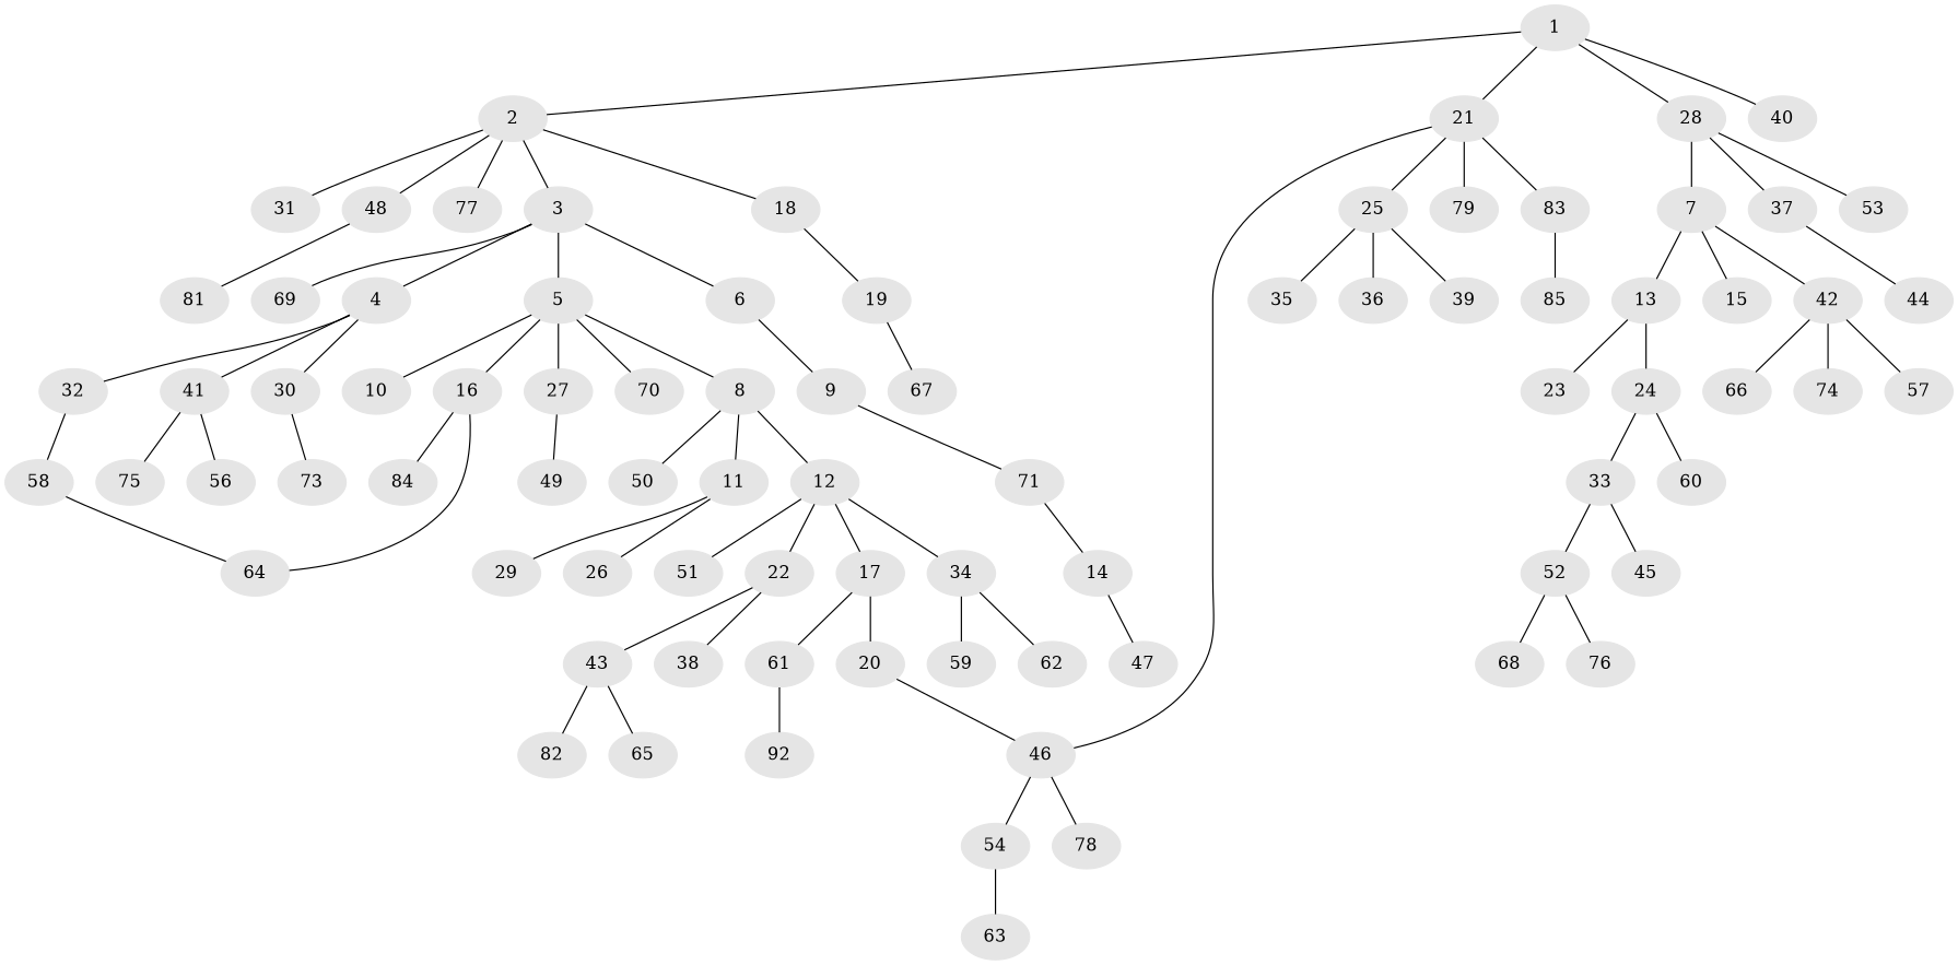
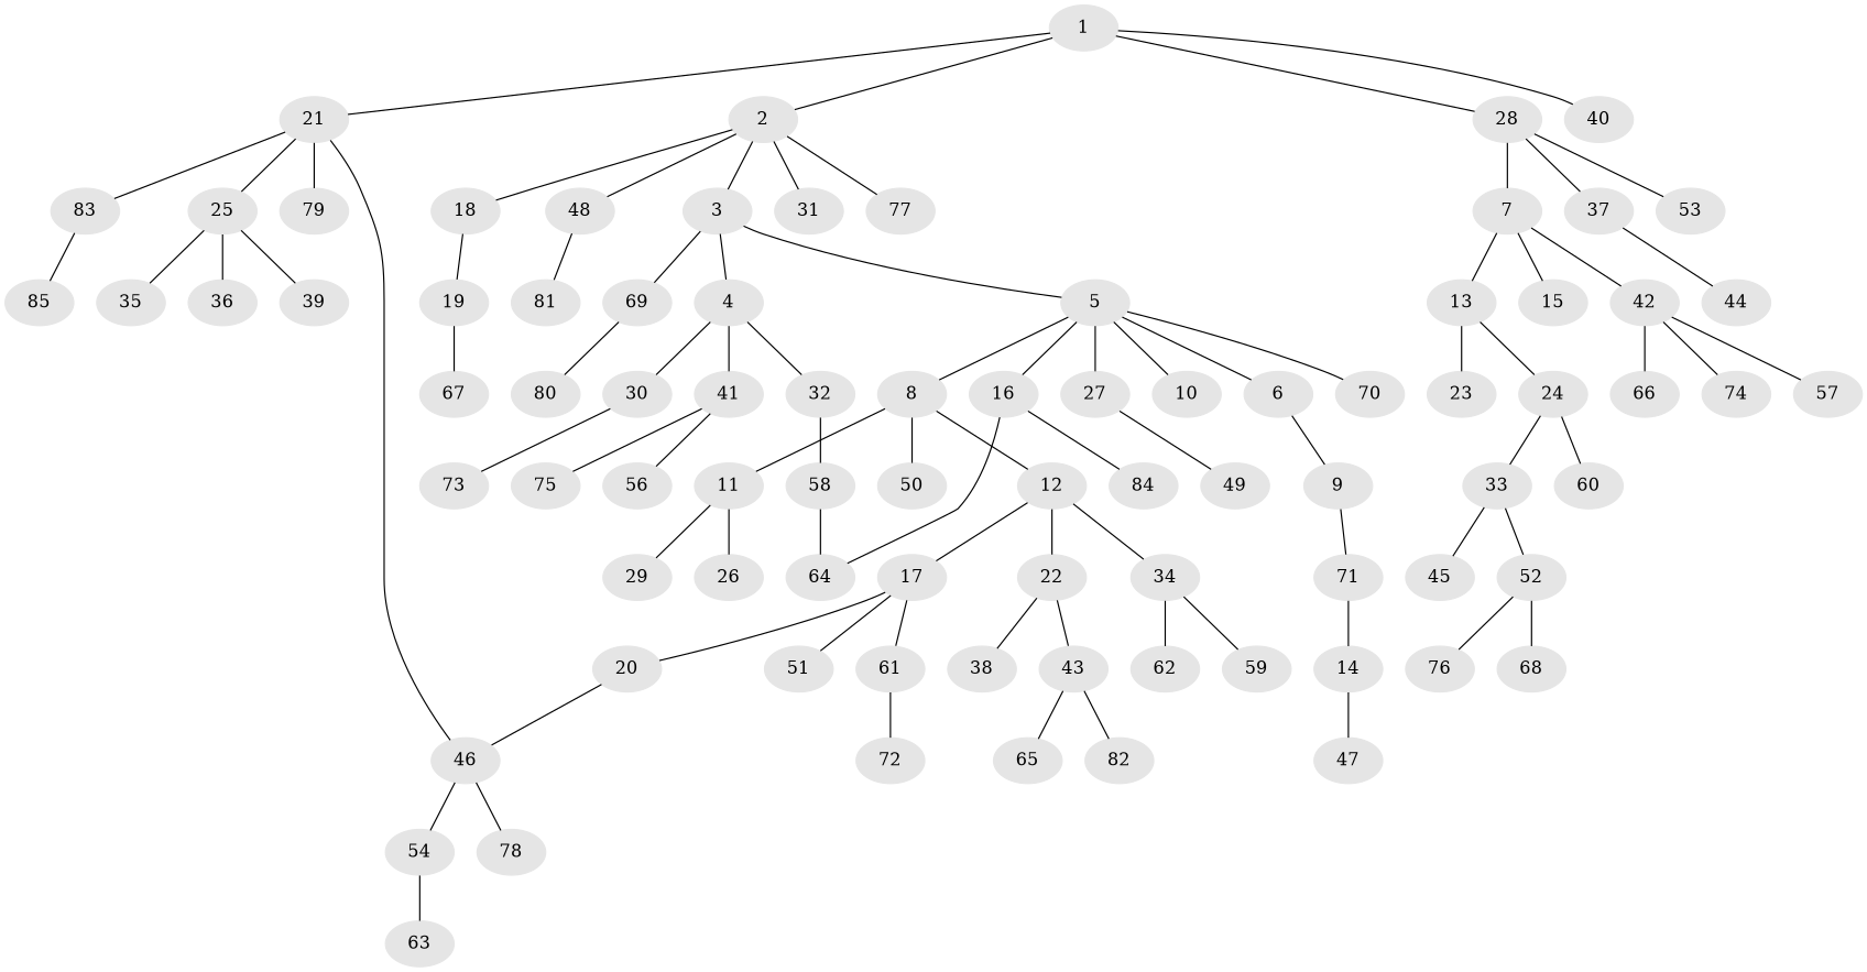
  graph {
    node [color=gray90 style=filled]
    1
    2
    21
    28
    40
    3
    18
    31
    48
    77
    7
    13
    15
    42
    46
    25
    79
    83
    37
    53
    4
    5
    6
    69
    19
    81
    30
    32
    41
    8
    10
    16
    27
    70
    9
+   80
    73
    58
    11
    12
    50
    64
    84
    49
    71
    23
    24
    57
    66
    74
    26
    29
    17
    22
    34
    51
    14
    47
    20
    61
    38
    43
    59
    62
    33
    60
-   72 [label=92]
+   72
    67
    54
    78
    35
    36
    39
    85
    65
    82
    45
    52
    44
    56
    75
    68
    76
    63
    1 -- 2
    1 -- 21
    1 -- 28
    1 -- 40
    2 -- 3
    2 -- 18
    2 -- 31
    2 -- 48
    2 -- 77
    21 -- 46
    21 -- 25
    21 -- 79
    21 -- 83
    28 -- 7
    28 -- 37
    28 -- 53
    3 -- 4
    3 -- 5
-   3 -- 6
+   5 -- 6
    3 -- 69
    18 -- 19
    48 -- 81
    7 -- 13
    7 -- 15
    7 -- 42
    13 -- 23
    13 -- 24
    42 -- 57
    42 -- 66
    42 -- 74
    46 -- 54
    46 -- 78
    25 -- 35
    25 -- 36
    25 -- 39
    83 -- 85
    37 -- 44
    4 -- 30
    4 -- 32
    4 -- 41
    5 -- 8
    5 -- 10
    5 -- 16
    5 -- 27
    5 -- 70
    6 -- 9
+   69 -- 80
    19 -- 67
    30 -- 73
    32 -- 58
    41 -- 56
    41 -- 75
    8 -- 11
    8 -- 12
    8 -- 50
    16 -- 64
    16 -- 84
    27 -- 49
    9 -- 71
    58 -- 64
    11 -- 26
    11 -- 29
    12 -- 17
    12 -- 22
    12 -- 34
-   12 -- 51
+   17 -- 51
    71 -- 14
    24 -- 33
    24 -- 60
    17 -- 20
    17 -- 61
    22 -- 38
    22 -- 43
    34 -- 59
    34 -- 62
    14 -- 47
    20 -- 46
    61 -- 72
    43 -- 65
    43 -- 82
    33 -- 45
    33 -- 52
    54 -- 63
    52 -- 68
    52 -- 76
  }
